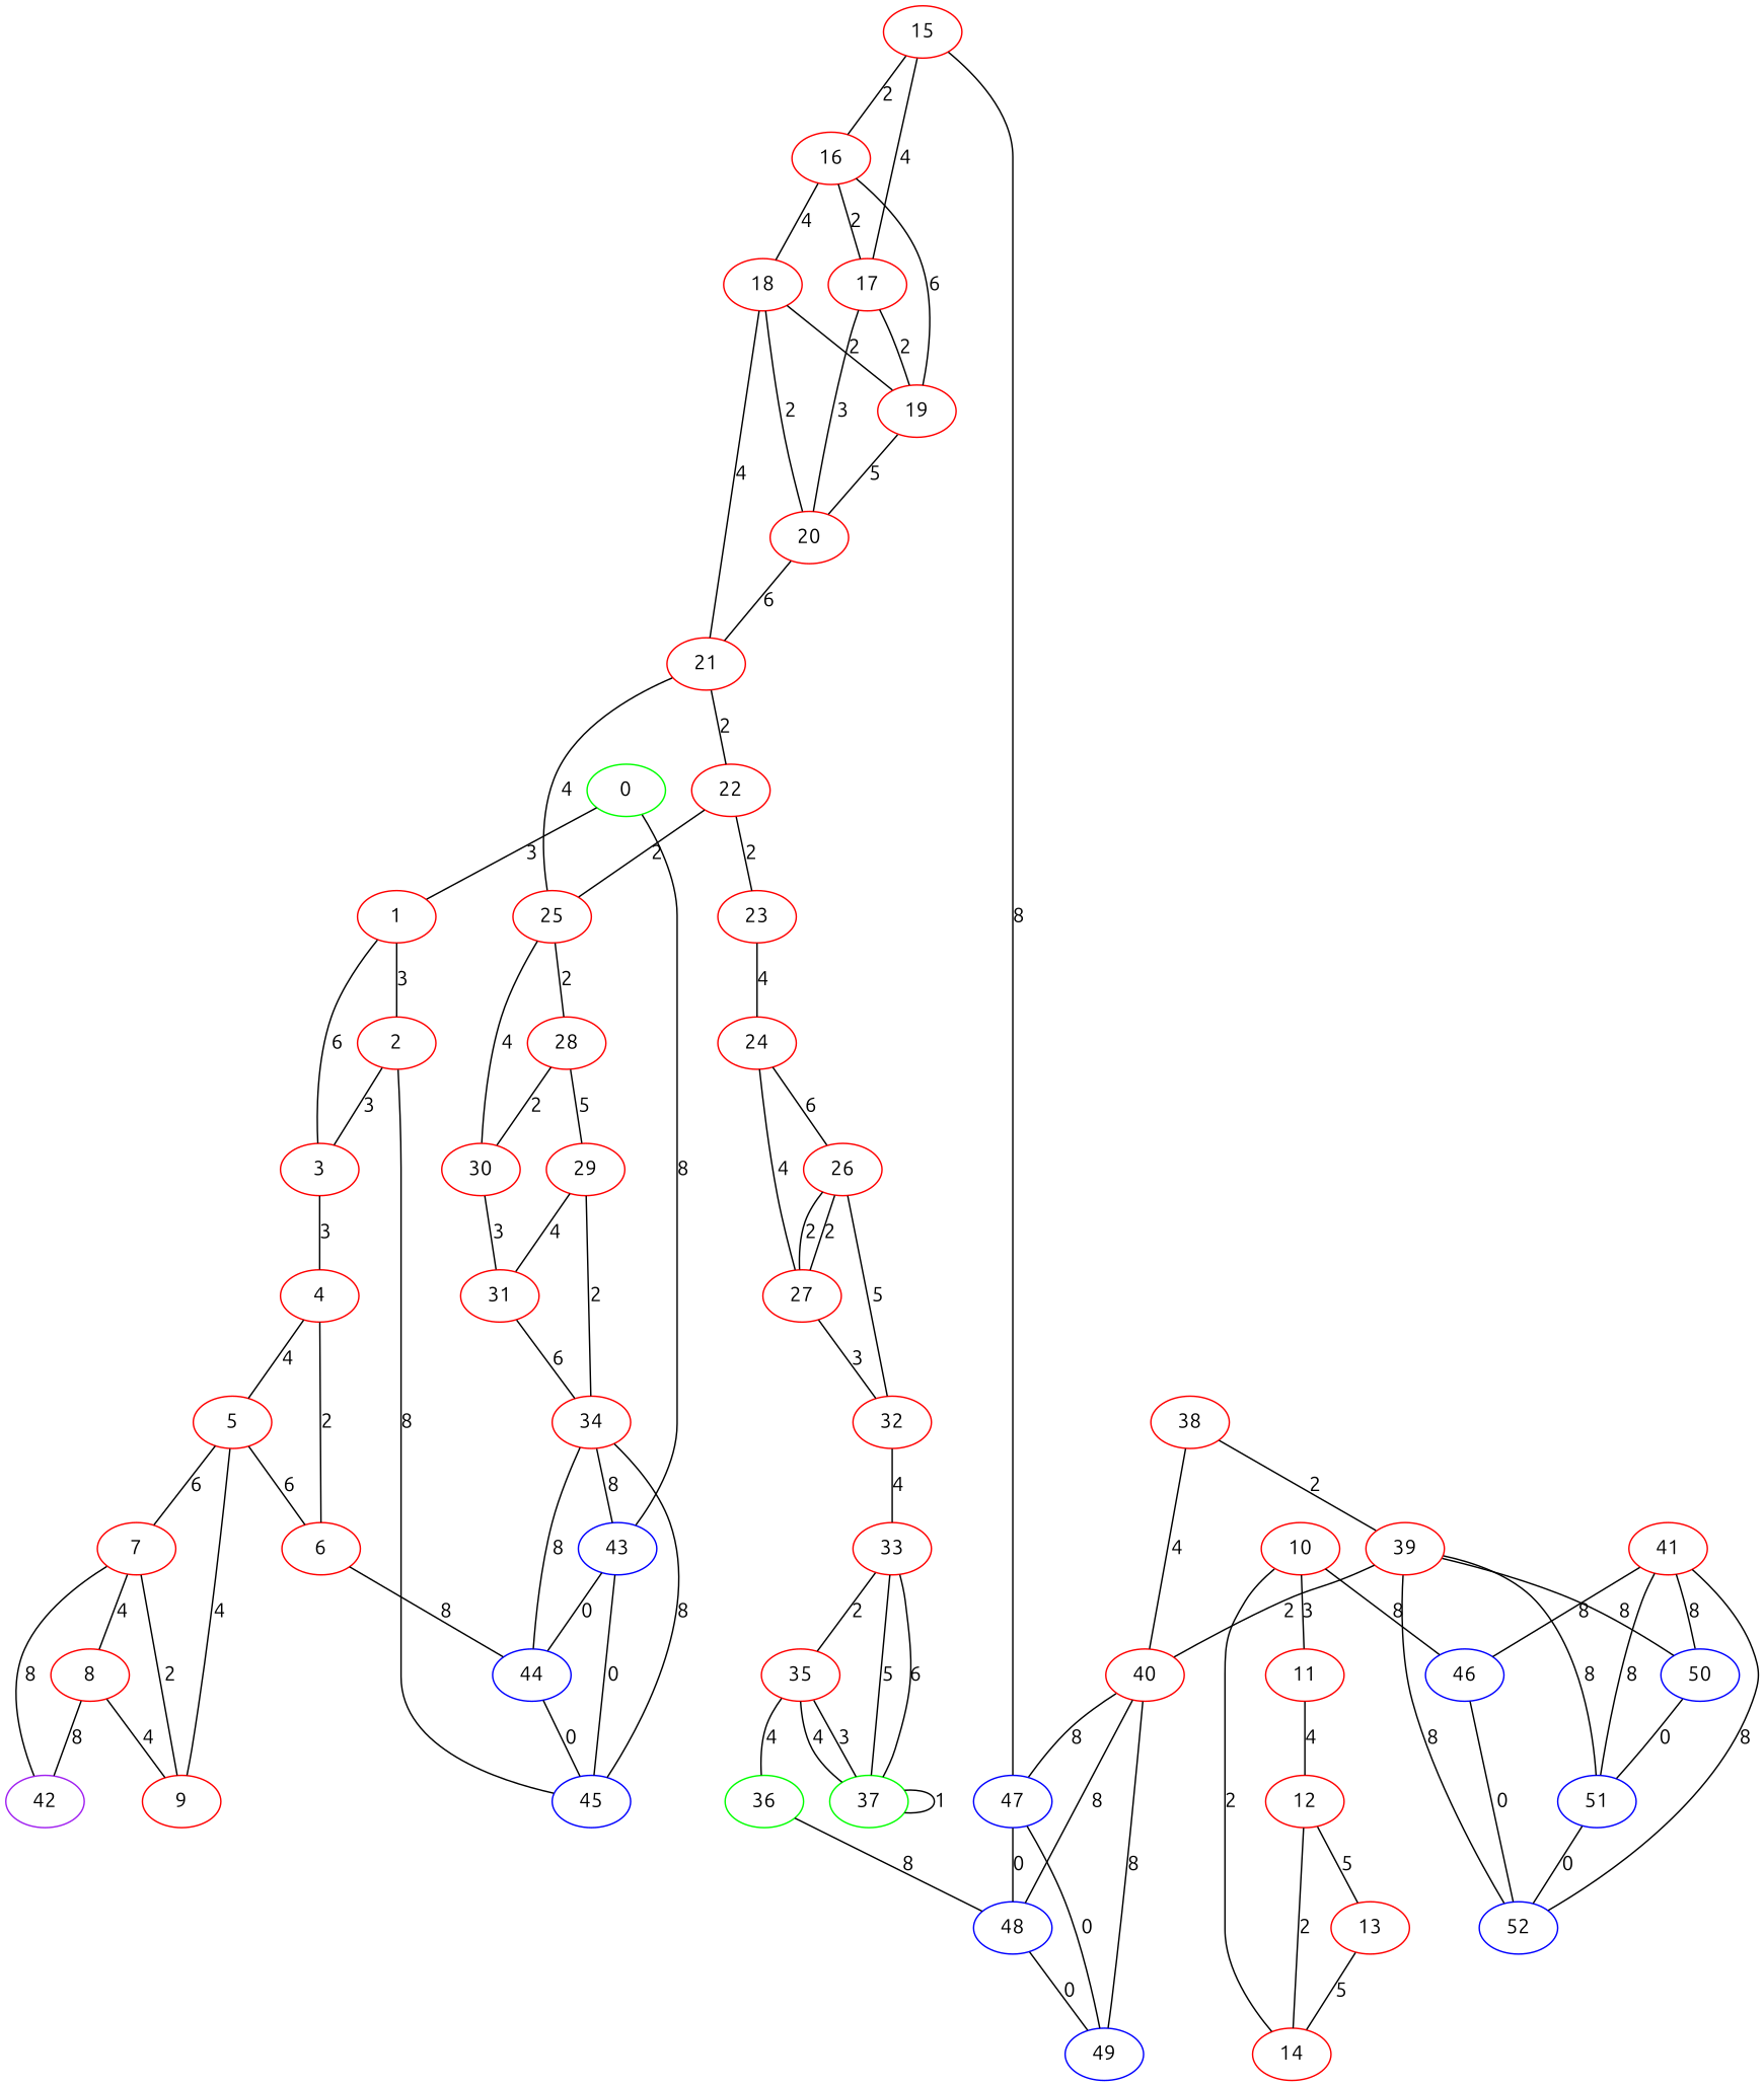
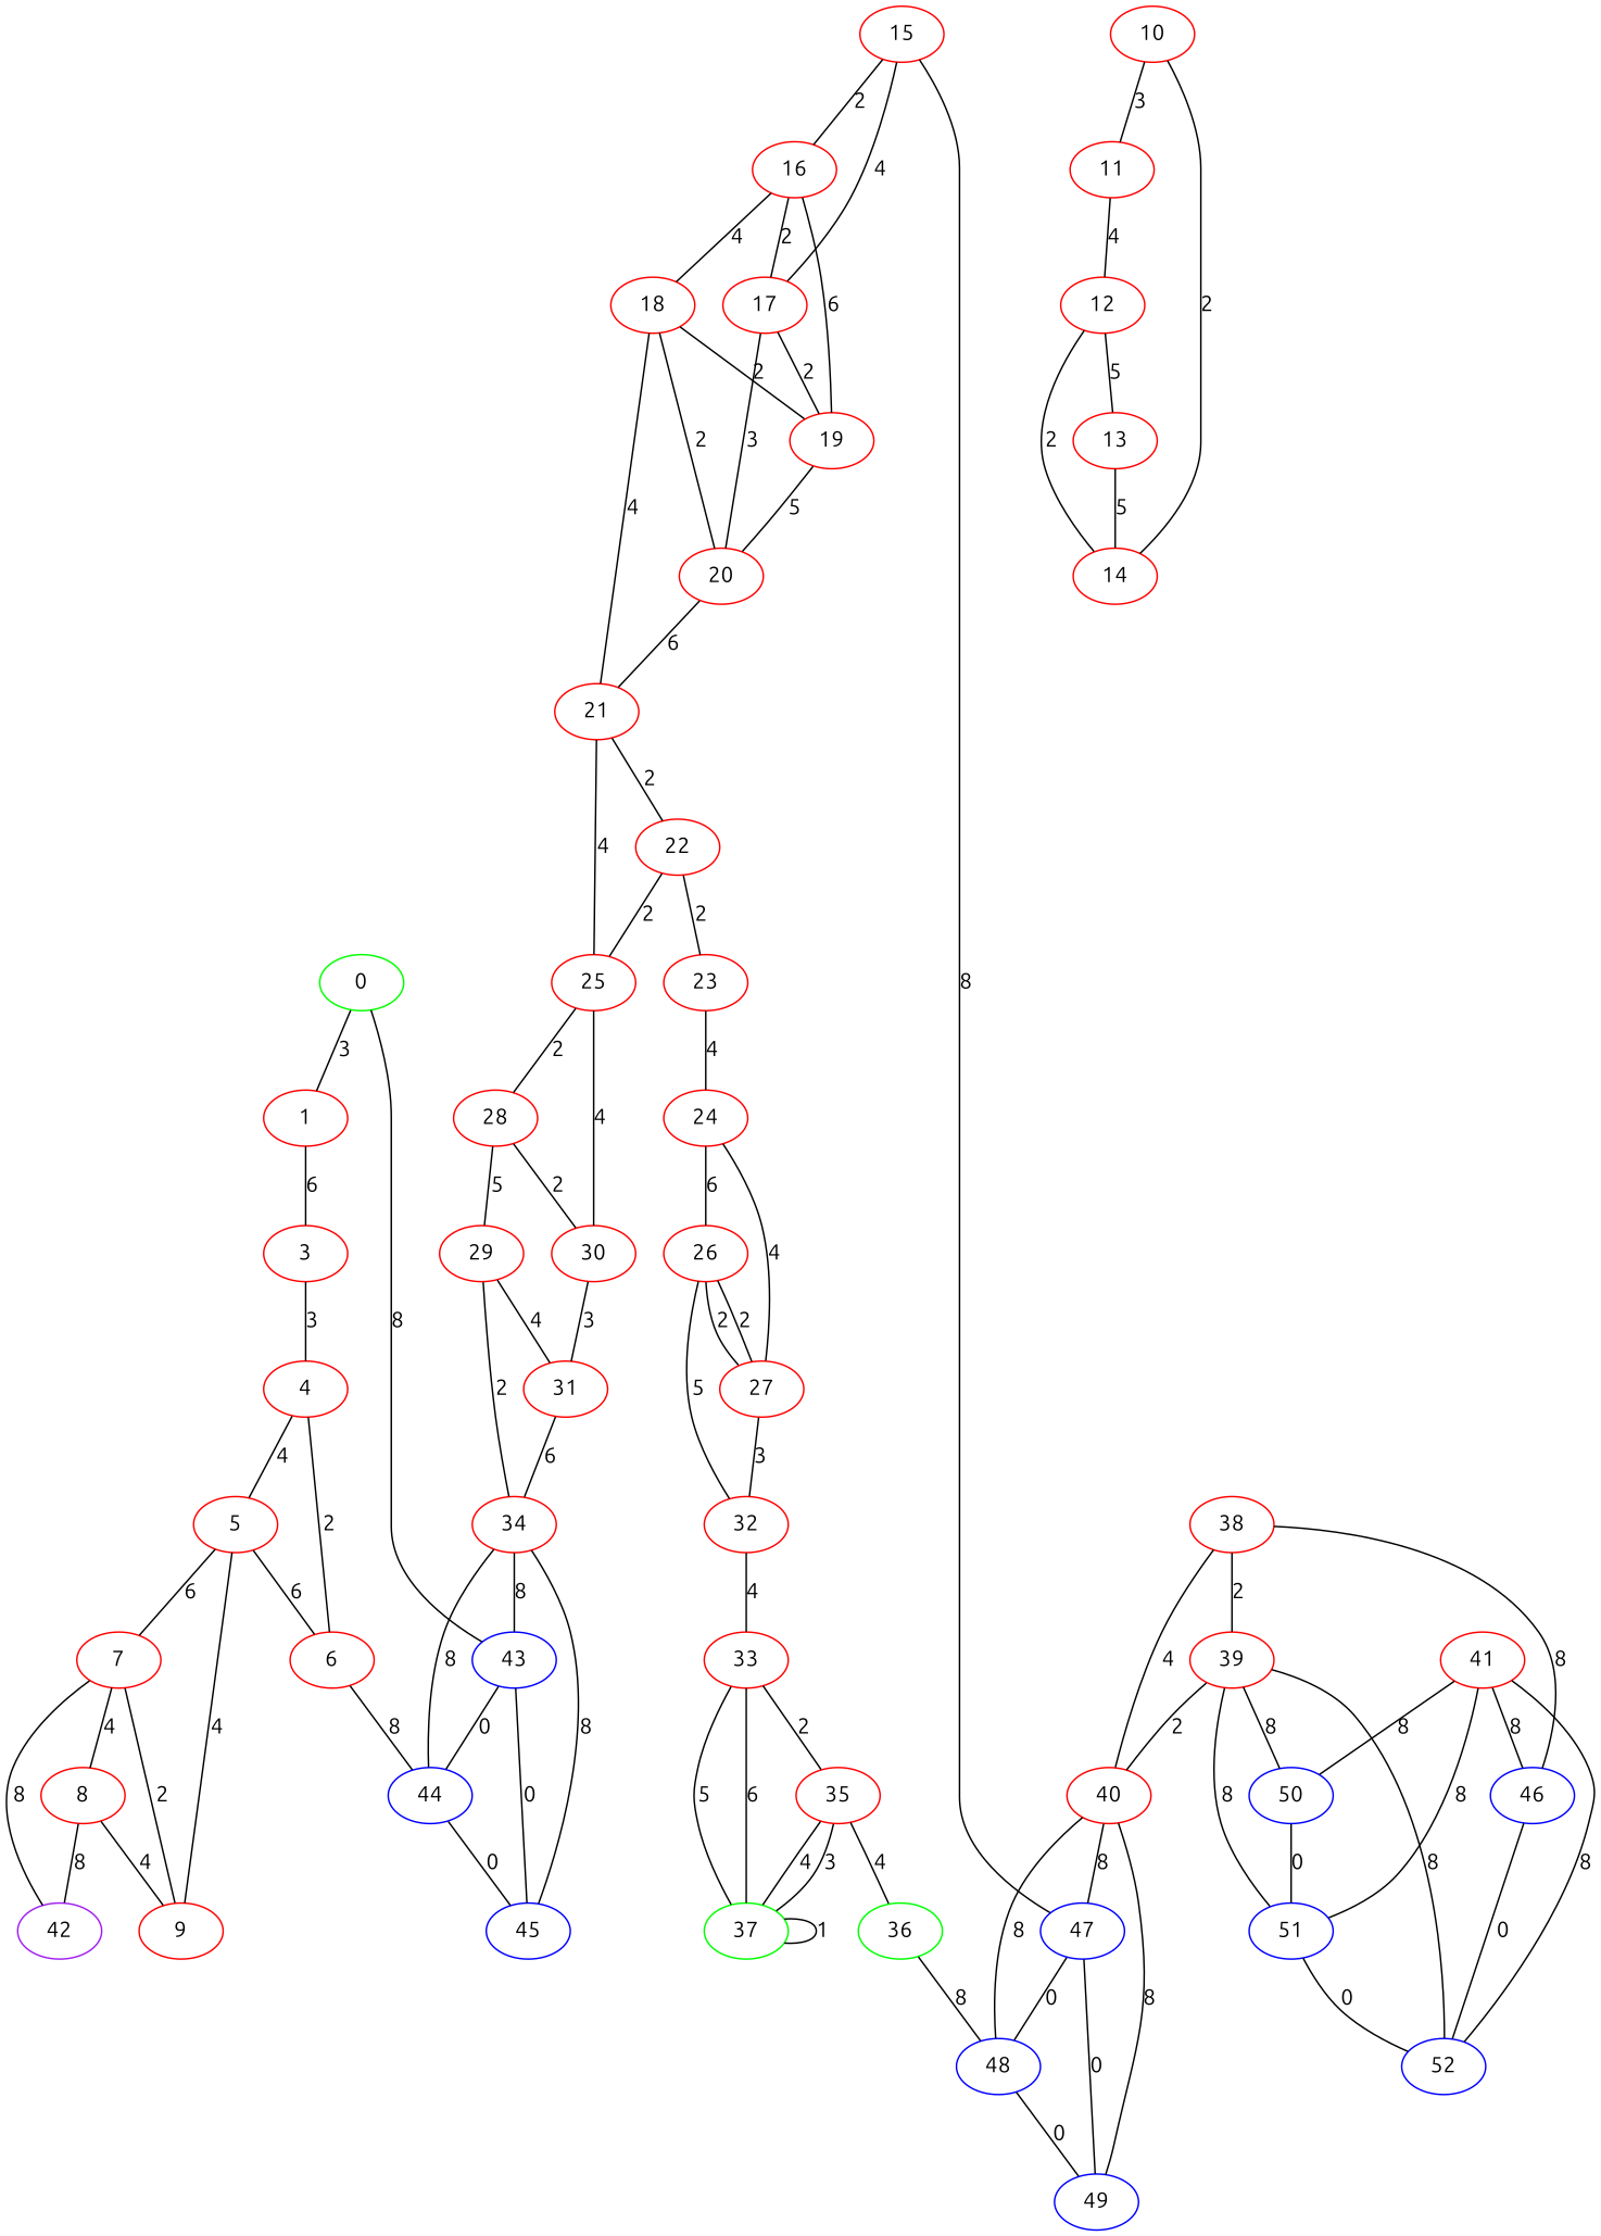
  graph {
    fontname=Ubuntu
    node [color=red fontname=Ubuntu weight=1]
    edge [fontname=Ubuntu]
    0 [color=green weight=2]
    1
    43 [color=blue weight=3]
-   2
    3
    45 [color=blue weight=3]
    44 [color=blue weight=3]
    4
    5
    6
    7
    9
    8
    42 [color=purple weight=4]
    10
    11
    46 [color=blue weight=3]
    14
    12
    52 [color=blue weight=3]
    13
    15
    16
    17
    47 [color=blue weight=3]
    18
    19
    20
    48 [color=blue weight=3]
    49 [color=blue weight=3]
    21
    22
    25
    23
    28
    30
    24
    26
    27
    32
    29
    31
    33
    34
    35
    37 [color=green weight=2]
    36 [color=green weight=2]
    38
    39
    40
    50 [color=blue weight=3]
    51 [color=blue weight=3]
    41
    0 -- 1 [label=3]
    0 -- 43 [label=8]
-   1 -- 2 [label=3]
    1 -- 3 [label=6]
    43 -- 45 [label=0]
    43 -- 44 [label=0]
-   2 -- 3 [label=3]
-   2 -- 45 [label=8]
    3 -- 4 [label=3]
    44 -- 45 [label=0]
    4 -- 5 [label=4]
    4 -- 6 [label=2]
    5 -- 6 [label=6]
    5 -- 7 [label=6]
    5 -- 9 [label=4]
    6 -- 44 [label=8]
    7 -- 9 [label=2]
    7 -- 8 [label=4]
    7 -- 42 [label=8]
    8 -- 9 [label=4]
    8 -- 42 [label=8]
    10 -- 11 [label=3]
-   10 -- 46 [label=8]
+   38 -- 46 [label=8]
    10 -- 14 [label=2]
    11 -- 12 [label=4]
    46 -- 52 [label=0]
    12 -- 14 [label=2]
    12 -- 13 [label=5]
    13 -- 14 [label=5]
    15 -- 16 [label=2]
    15 -- 17 [label=4]
    15 -- 47 [label=8]
    16 -- 17 [label=2]
    16 -- 18 [label=4]
    16 -- 19 [label=6]
    17 -- 19 [label=2]
    17 -- 20 [label=3]
    47 -- 48 [label=0]
    47 -- 49 [label=0]
    18 -- 19 [label=2]
    18 -- 20 [label=2]
    18 -- 21 [label=4]
    19 -- 20 [label=5]
    20 -- 21 [label=6]
    48 -- 49 [label=0]
    21 -- 22 [label=2]
    21 -- 25 [label=4]
    22 -- 25 [label=2]
    22 -- 23 [label=2]
    25 -- 28 [label=2]
    25 -- 30 [label=4]
    23 -- 24 [label=4]
    28 -- 30 [label=2]
    28 -- 29 [label=5]
    30 -- 31 [label=3]
    24 -- 26 [label=6]
    24 -- 27 [label=4]
    26 -- 27 [label=2]
    26 -- 27 [label=2]
    26 -- 32 [label=5]
    27 -- 32 [label=3]
    32 -- 33 [label=4]
    29 -- 31 [label=4]
    29 -- 34 [label=2]
    31 -- 34 [label=6]
    33 -- 35 [label=2]
    33 -- 37 [label=5]
    33 -- 37 [label=6]
    34 -- 43 [label=8]
    34 -- 45 [label=8]
    34 -- 44 [label=8]
    35 -- 37 [label=3]
    35 -- 37 [label=4]
    35 -- 36 [label=4]
    37 -- 37 [label=1]
    36 -- 48 [label=8]
    38 -- 39 [label=2]
    38 -- 40 [label=4]
    39 -- 52 [label=8]
    39 -- 40 [label=2]
    39 -- 50 [label=8]
    39 -- 51 [label=8]
    40 -- 47 [label=8]
    40 -- 48 [label=8]
    40 -- 49 [label=8]
    50 -- 51 [label=0]
    51 -- 52 [label=0]
    41 -- 46 [label=8]
    41 -- 52 [label=8]
    41 -- 50 [label=8]
    41 -- 51 [label=8]
  }
